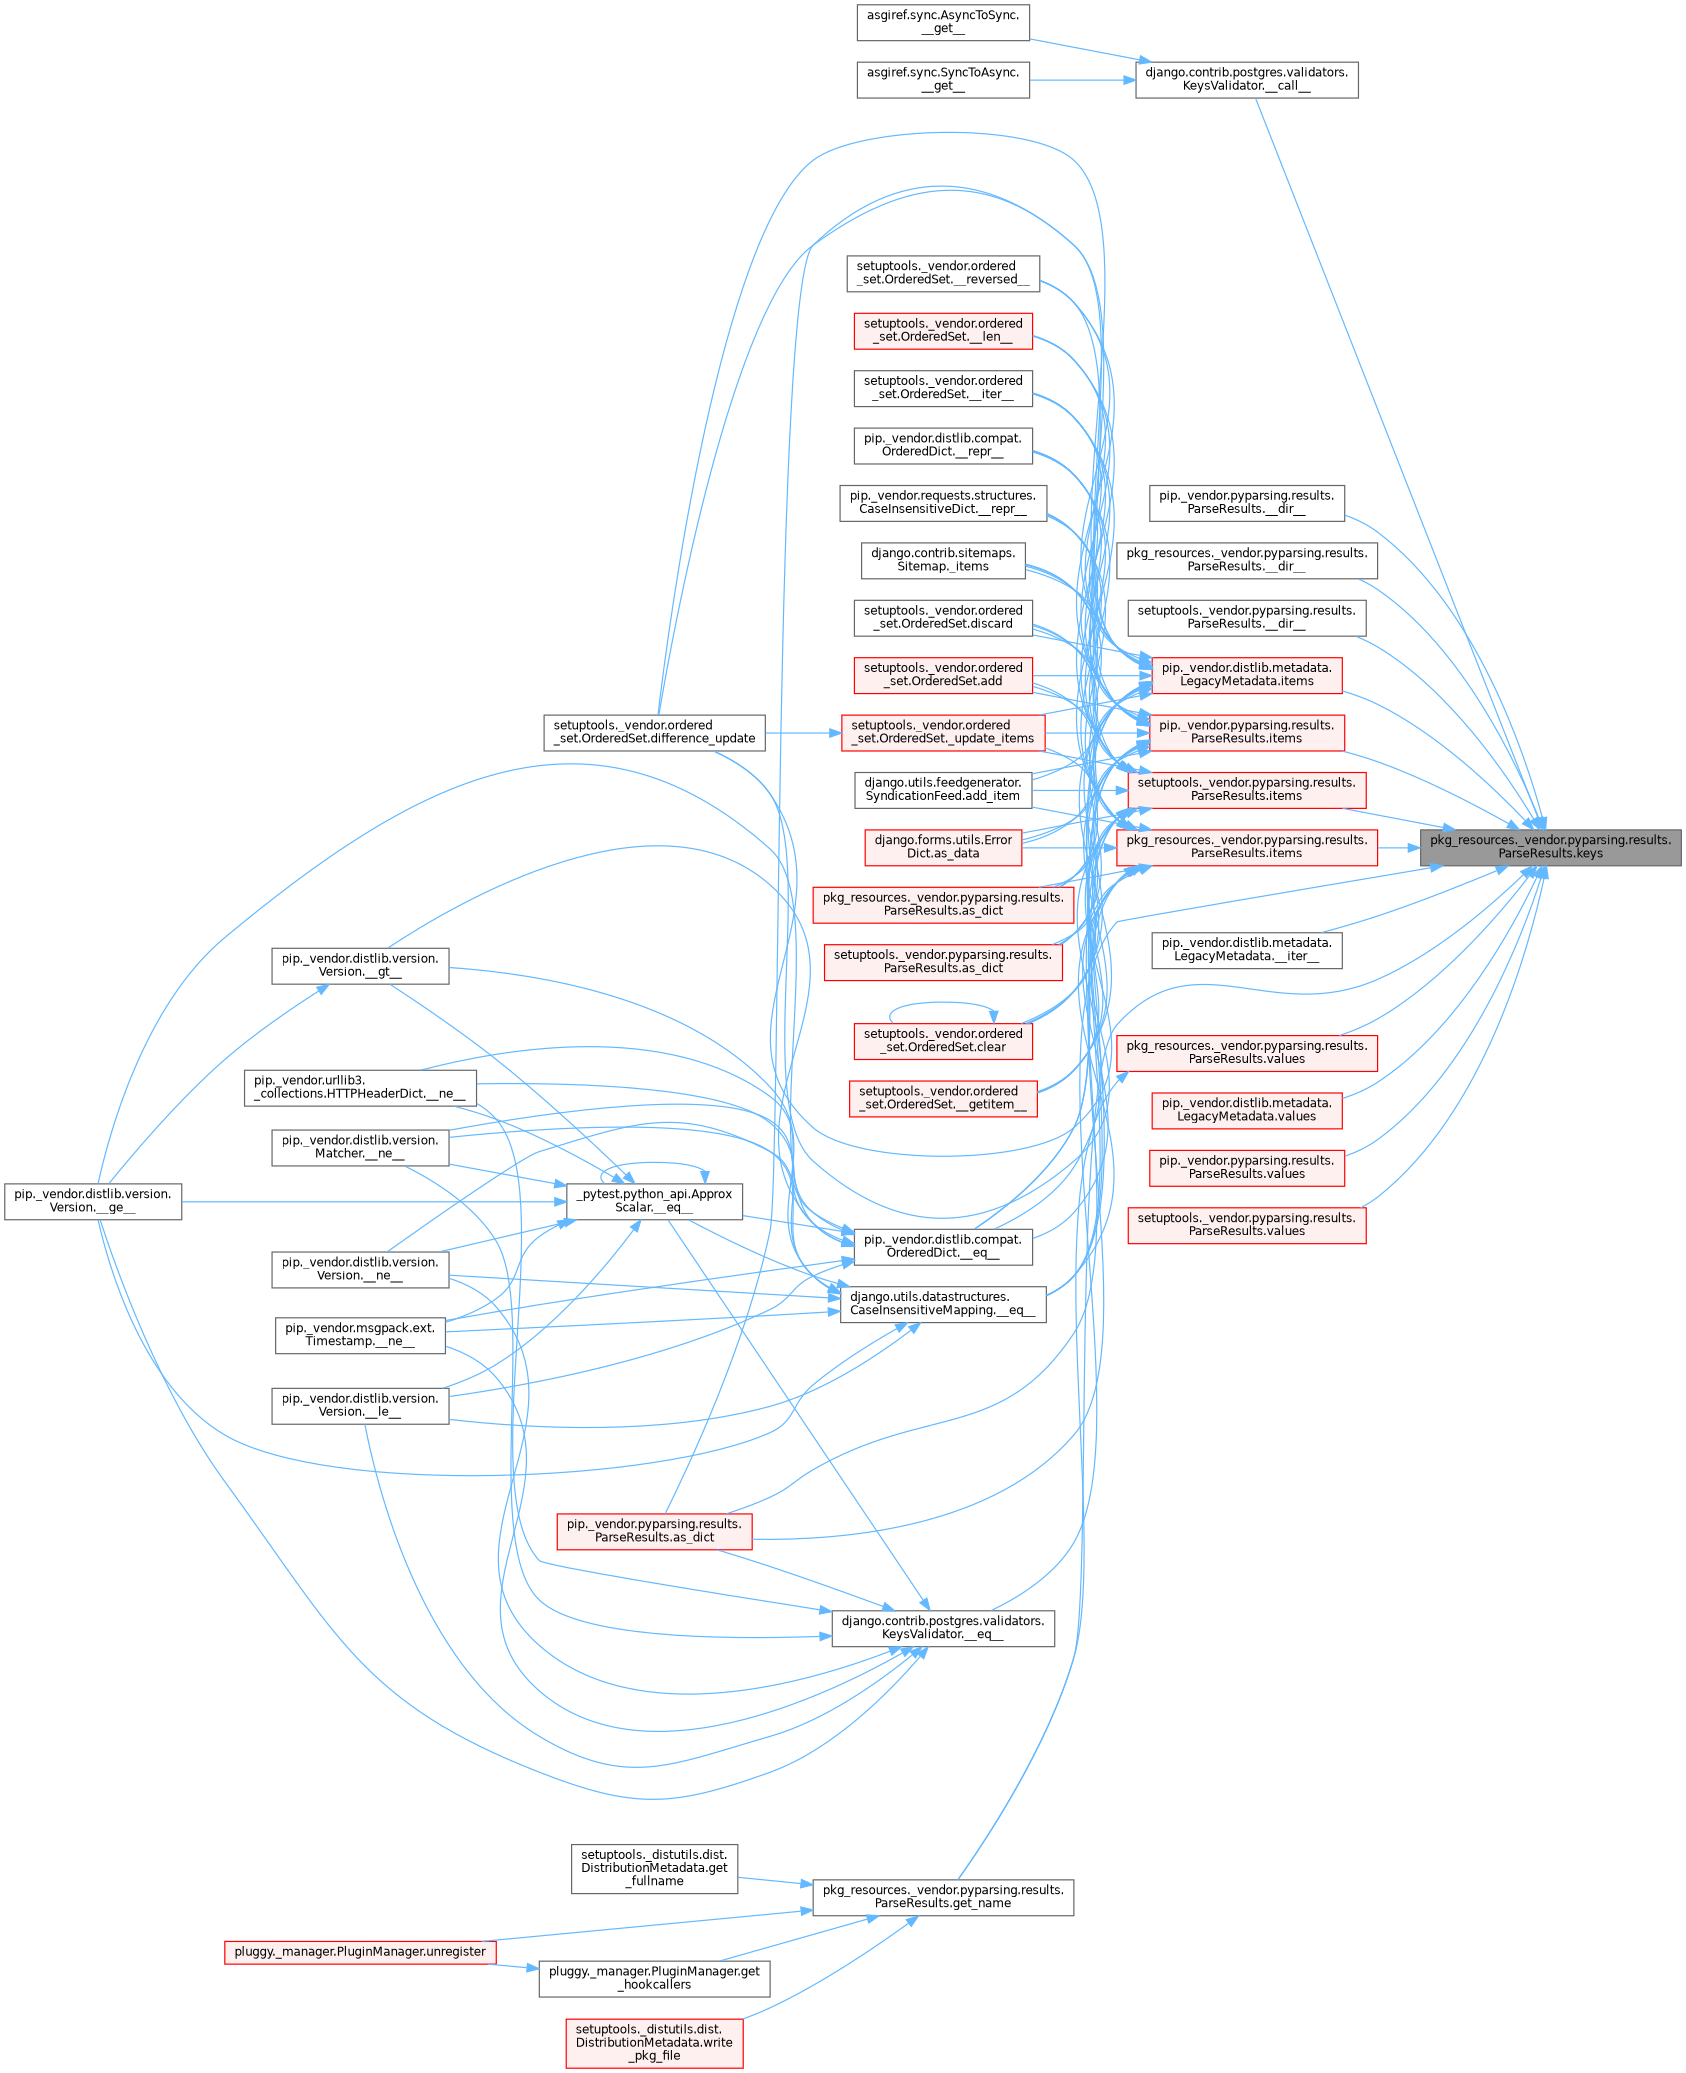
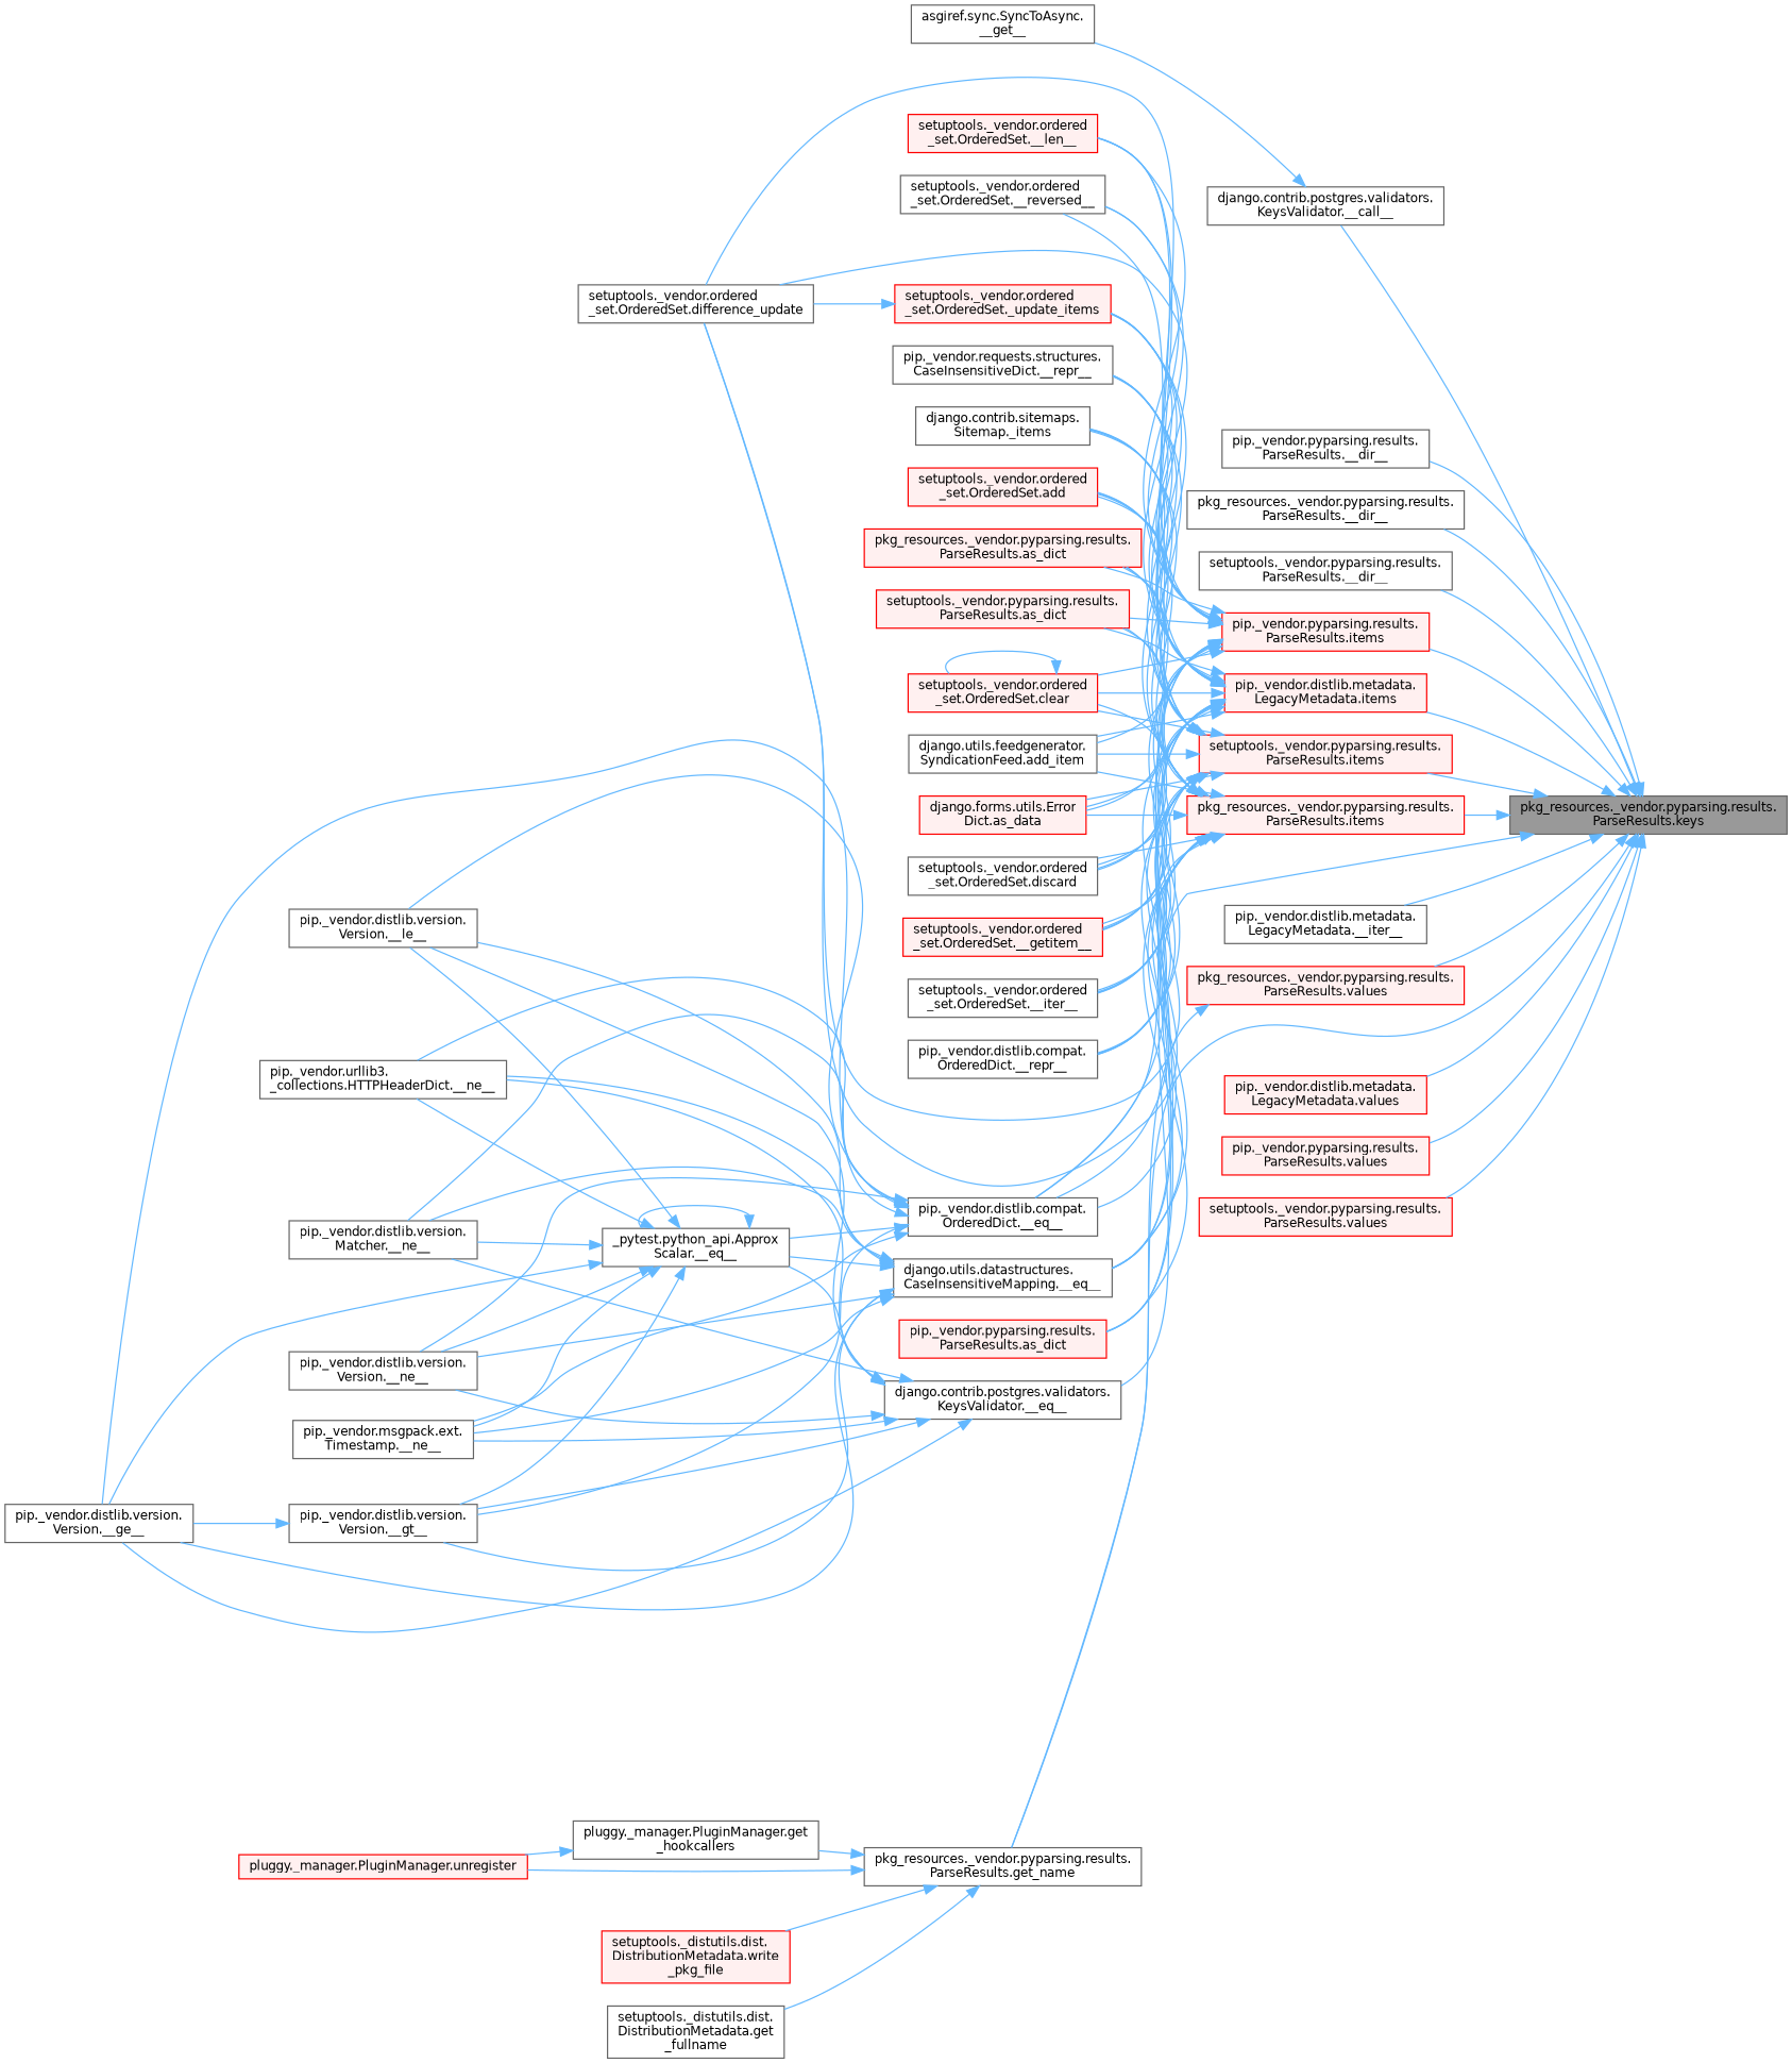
  digraph {
    rankdir=RL
    node [color=grey40 fillcolor=white fontname=Helvetica fontsize=10 shape=box style=filled]
    edge [color=steelblue1 dir=back fontname=Helvetica fontsize=10 labelfontname=Helvetica labelfontsize=10 style=solid]
    n1 [color=gray40 fillcolor=grey60 fontcolor=black height=0.2 label="pkg_resources._vendor.pyparsing.results.\lParseResults.keys" width=0.4]
    n2 [height=0.2 label="django.contrib.postgres.validators.\lKeysValidator.__call__" width=0.4]
    n3 [height=0.2 label="pip._vendor.pyparsing.results.\lParseResults.__dir__" width=0.4]
    n4 [height=0.2 label="pkg_resources._vendor.pyparsing.results.\lParseResults.__dir__" width=0.4]
    n5 [height=0.2 label="setuptools._vendor.pyparsing.results.\lParseResults.__dir__" width=0.4]
    n6 [height=0.2 label="django.contrib.postgres.validators.\lKeysValidator.__eq__" width=0.4]
    n7 [height=0.2 label="pip._vendor.distlib.metadata.\lLegacyMetadata.__iter__" width=0.4]
    n8 [height=0.2 label="pkg_resources._vendor.pyparsing.results.\lParseResults.get_name" width=0.4]
    n9 [color=red fillcolor="#FFF0F0" height=0.2 label="pip._vendor.distlib.metadata.\lLegacyMetadata.items" width=0.4]
    n10 [color=red fillcolor="#FFF0F0" height=0.2 label="pip._vendor.pyparsing.results.\lParseResults.items" width=0.4]
    n11 [color=red fillcolor="#FFF0F0" height=0.2 label="pkg_resources._vendor.pyparsing.results.\lParseResults.items" width=0.4]
    n12 [color=red fillcolor="#FFF0F0" height=0.2 label="setuptools._vendor.pyparsing.results.\lParseResults.items" width=0.4]
    n13 [color=red fillcolor="#FFF0F0" height=0.2 label="pip._vendor.distlib.metadata.\lLegacyMetadata.values" width=0.4]
    n14 [color=red fillcolor="#FFF0F0" height=0.2 label="pip._vendor.pyparsing.results.\lParseResults.values" width=0.4]
    n15 [color=red fillcolor="#FFF0F0" height=0.2 label="pkg_resources._vendor.pyparsing.results.\lParseResults.values" width=0.4]
    n16 [color=red fillcolor="#FFF0F0" height=0.2 label="setuptools._vendor.pyparsing.results.\lParseResults.values" width=0.4]
-   n17 [height=0.2 label="asgiref.sync.AsyncToSync.\l__get__" width=0.4]
    n18 [height=0.2 label="asgiref.sync.SyncToAsync.\l__get__" width=0.4]
    n19 [height=0.2 label="_pytest.python_api.Approx\lScalar.__eq__" width=0.4]
    n20 [height=0.2 label="pip._vendor.distlib.version.\lVersion.__ge__" width=0.4]
    n21 [height=0.2 label="pip._vendor.distlib.version.\lVersion.__gt__" width=0.4]
    n22 [height=0.2 label="pip._vendor.distlib.version.\lVersion.__le__" width=0.4]
    n23 [height=0.2 label="pip._vendor.distlib.version.\lMatcher.__ne__" width=0.4]
    n24 [height=0.2 label="pip._vendor.distlib.version.\lVersion.__ne__" width=0.4]
    n25 [height=0.2 label="pip._vendor.msgpack.ext.\lTimestamp.__ne__" width=0.4]
    n26 [height=0.2 label="pip._vendor.urllib3.\l_collections.HTTPHeaderDict.__ne__" width=0.4]
    n27 [height=0.2 label="setuptools._distutils.dist.\lDistributionMetadata.get\l_fullname" width=0.4]
    n28 [height=0.2 label="pluggy._manager.PluginManager.get\l_hookcallers" width=0.4]
    n29 [color=red fillcolor="#FFF0F0" height=0.2 label="pluggy._manager.PluginManager.unregister" width=0.4]
    n30 [color=red fillcolor="#FFF0F0" height=0.2 label="setuptools._distutils.dist.\lDistributionMetadata.write\l_pkg_file" width=0.4]
    n31 [height=0.2 label="django.utils.datastructures.\lCaseInsensitiveMapping.__eq__" width=0.4]
    n32 [height=0.2 label="pip._vendor.distlib.compat.\lOrderedDict.__eq__" width=0.4]
    n33 [color=red fillcolor="#FFF0F0" height=0.2 label="setuptools._vendor.ordered\l_set.OrderedSet.__getitem__" width=0.4]
    n34 [height=0.2 label="setuptools._vendor.ordered\l_set.OrderedSet.__iter__" width=0.4]
    n35 [color=red fillcolor="#FFF0F0" height=0.2 label="setuptools._vendor.ordered\l_set.OrderedSet.__len__" width=0.4]
    n36 [height=0.2 label="pip._vendor.distlib.compat.\lOrderedDict.__repr__" width=0.4]
    n37 [height=0.2 label="pip._vendor.requests.structures.\lCaseInsensitiveDict.__repr__" width=0.4]
    n38 [height=0.2 label="setuptools._vendor.ordered\l_set.OrderedSet.__reversed__" width=0.4]
    n39 [height=0.2 label="django.contrib.sitemaps.\lSitemap._items" width=0.4]
    n40 [color=red fillcolor="#FFF0F0" height=0.2 label="setuptools._vendor.ordered\l_set.OrderedSet._update_items" width=0.4]
    n41 [height=0.2 label="setuptools._vendor.ordered\l_set.OrderedSet.difference_update" width=0.4]
    n42 [color=red fillcolor="#FFF0F0" height=0.2 label="setuptools._vendor.ordered\l_set.OrderedSet.add" width=0.4]
    n43 [height=0.2 label="django.utils.feedgenerator.\lSyndicationFeed.add_item" width=0.4]
    n44 [color=red fillcolor="#FFF0F0" height=0.2 label="django.forms.utils.Error\lDict.as_data" width=0.4]
    n45 [color=red fillcolor="#FFF0F0" height=0.2 label="pip._vendor.pyparsing.results.\lParseResults.as_dict" width=0.4]
    n46 [color=red fillcolor="#FFF0F0" height=0.2 label="pkg_resources._vendor.pyparsing.results.\lParseResults.as_dict" width=0.4]
    n47 [color=red fillcolor="#FFF0F0" height=0.2 label="setuptools._vendor.pyparsing.results.\lParseResults.as_dict" width=0.4]
    n48 [color=red fillcolor="#FFF0F0" height=0.2 label="setuptools._vendor.ordered\l_set.OrderedSet.clear" width=0.4]
    n49 [height=0.2 label="setuptools._vendor.ordered\l_set.OrderedSet.discard" width=0.4]
    n1 -> n2
    n1 -> n3
    n1 -> n4
    n1 -> n5
    n1 -> n6
    n1 -> n7
    n1 -> n8
    n1 -> n9
    n1 -> n10
    n1 -> n11
    n1 -> n12
    n1 -> n13
    n1 -> n14
    n1 -> n15
    n1 -> n16
-   n2 -> n17
    n2 -> n18
    n6 -> n19
    n6 -> n20
-   n6 -> n45
+   n6 -> n21
    n6 -> n22
    n6 -> n23
    n6 -> n24
    n6 -> n25
    n6 -> n26
    n8 -> n27
    n8 -> n28
    n8 -> n29
    n8 -> n30
    n9 -> n31
    n9 -> n32
    n9 -> n33
    n9 -> n34
    n9 -> n35
    n9 -> n36
    n9 -> n37
    n9 -> n38
    n9 -> n39
    n9 -> n40
    n9 -> n41
    n9 -> n42
    n9 -> n43
    n9 -> n44
    n9 -> n45
    n9 -> n46
    n9 -> n47
    n9 -> n48
    n9 -> n49
    n10 -> n31
    n10 -> n32
    n10 -> n33
    n10 -> n34
    n10 -> n35
    n10 -> n36
    n10 -> n37
    n10 -> n38
    n10 -> n39
    n10 -> n40
    n10 -> n41
    n10 -> n42
    n10 -> n43
    n10 -> n44
    n10 -> n46
    n10 -> n47
    n10 -> n48
    n10 -> n49
    n11 -> n31
    n11 -> n32
    n11 -> n33
    n11 -> n34
    n11 -> n36
    n11 -> n37
    n11 -> n39
    n11 -> n40
    n11 -> n41
    n11 -> n42
    n11 -> n43
    n11 -> n44
    n11 -> n45
    n11 -> n46
    n11 -> n47
    n11 -> n48
    n11 -> n49
    n12 -> n31
    n12 -> n32
    n12 -> n33
    n12 -> n34
    n12 -> n35
    n12 -> n36
    n12 -> n37
    n12 -> n38
    n12 -> n39
    n12 -> n40
    n12 -> n41
    n12 -> n42
    n12 -> n43
    n12 -> n44
    n12 -> n45
    n12 -> n46
    n12 -> n47
    n12 -> n48
    n12 -> n49
    n15 -> n8
    n19 -> n19
    n19 -> n20
    n19 -> n21
    n19 -> n22
    n19 -> n23
    n19 -> n24
    n19 -> n25
    n19 -> n26
    n21 -> n20
    n28 -> n29
    n31 -> n19
    n31 -> n20
    n31 -> n21
    n31 -> n22
    n31 -> n23
    n31 -> n24
    n31 -> n25
    n31 -> n26
    n32 -> n19
    n32 -> n20
    n32 -> n21
    n32 -> n22
    n32 -> n23
    n32 -> n24
    n32 -> n25
    n32 -> n26
    n40 -> n41
    n48 -> n48
  }
